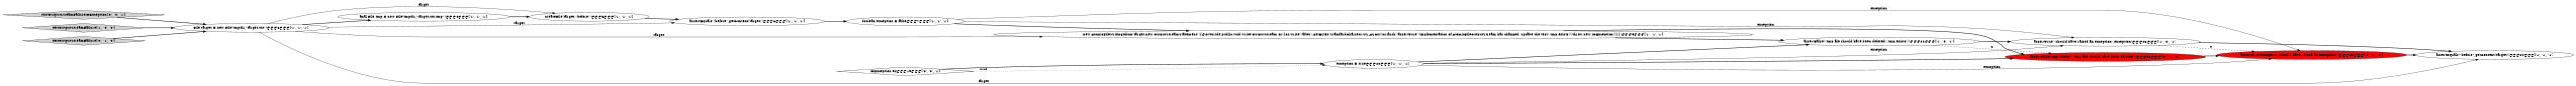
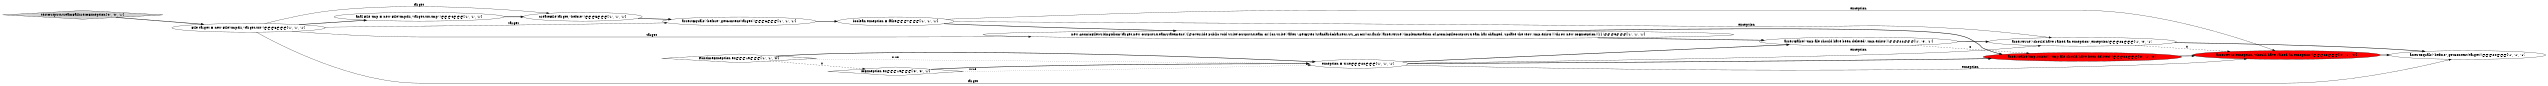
  digraph {
    rankdir=LR
    node [fillcolor=white shape=ellipse style=filled]
    edge [style=bold]
    n1 [label="IOException ex@@@19@@@['0', '0', '1']" shape=diamond]
    n2 [label="exception = true@@@20@@@['1', '1', '1']"]
    n3 [label="assertTrue(\"should have raised an exception\",exception)@@@23@@@['1', '0', '1']"]
    n4 [fillcolor=red label="assertTrue(exception,\"should have raised an exception\")@@@23@@@['0', '1', '0']"]
    n5 [fillcolor=red label="assertFalse(tmp.exists(),\"tmp file should have been deleted\")@@@22@@@['0', '1', '0']"]
    n6 [label="assertFalse(\"tmp file should have been deleted\",tmp.exists())@@@22@@@['1', '0', '1']"]
    n7 [label="boolean exception = false@@@7@@@['1', '1', '1']"]
    n8 [label="new AtomicFileWritingIdiom(target,new OutputStreamStatement(){@Override public void write(OutputStream os){os.write(\"after\".getBytes(StandardCharsets.US_ASCII))os.flush()assertTrue(\"implementation of AtomicFileOutputStream has changed, update the test\",tmp.exists())throw new IOException()}})@@@9@@@['1', '1', '1']"]
    n9 [label="assertEquals(\"before\",getContent(target))@@@24@@@['1', '1', '1']"]
    n10 [fillcolor=lightgray label="testOutputStreamFailureIOException['0', '0', '1']" shape=diamond]
    n11 [label="File target = new File(tmpdir,\"target.txt\")@@@3@@@['1', '1', '1']"]
    n12 [label="assertEquals(\"before\",getContent(target))@@@6@@@['1', '1', '1']"]
    n13 [label="createFile(target,\"before\")@@@5@@@['1', '1', '1']"]
    n14 [label="final File tmp = new File(tmpdir,\"target.txt.tmp\")@@@4@@@['1', '1', '1']"]
-   n16 [fillcolor=lightgray label="testOutputStreamFailure['1', '0', '0']" shape=diamond]
-   n17 [fillcolor=lightgray label="testOutputStreamFailure['0', '1', '0']" shape=diamond]
+   n15 [label="RuntimeException ex@@@19@@@['1', '1', '0']" shape=diamond]
    n1 -> n2 [label=true style=dotted]
    n1 -> n2
    n2 -> n3 [label=exception style=solid]
    n2 -> n4 [label=exception style=solid]
    n2 -> n5
    n2 -> n6
    n3 -> n4 [label=0 style=dashed]
    n3 -> n9
    n4 -> n9
    n5 -> n4
    n6 -> n3
    n6 -> n5 [label=0 style=dashed]
    n7 -> n3 [label=exception style=solid]
    n7 -> n4 [label=exception style=solid]
    n7 -> n8
    n8 -> n5
    n8 -> n6
    n10 -> n11
    n11 -> n8 [label=target style=solid]
    n11 -> n9 [label=target style=solid]
    n11 -> n12 [label=target style=solid]
    n11 -> n13 [label=target style=solid]
    n11 -> n14
    n12 -> n7
    n13 -> n12
    n14 -> n13
-   n16 -> n11
-   n17 -> n11
+   n15 -> n1 [label=0 style=dashed]
+   n15 -> n2
+   n15 -> n2 [label=true style=dotted]
  }
